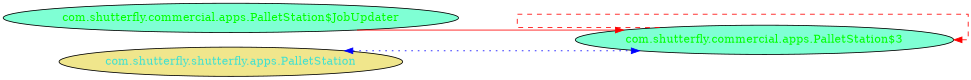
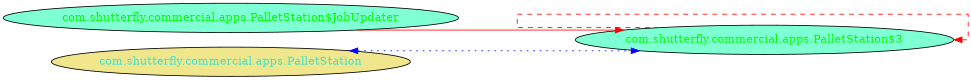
  digraph {
    concentrate=true
    rankdir=LR
    ranksep=2.0
    splines=ortho
    node [fontcolor=green style=filled fillcolor=aquamarine]
    edge [color=red]
    "com.shutterfly.commercial.apps.PalletStation$3"
    "com.shutterfly.commercial.apps.PalletStation$JobUpdater"
-   "com.shutterfly.commercial.apps.PalletStation" [fontcolor=turquoise fillcolor=khaki label="com.shutterfly.shutterfly.apps.PalletStation"]
+   "com.shutterfly.commercial.apps.PalletStation" [fontcolor=turquoise fillcolor=khaki]
    "com.shutterfly.commercial.apps.PalletStation$3" -> "com.shutterfly.commercial.apps.PalletStation$3" [style=dashed]
    "com.shutterfly.commercial.apps.PalletStation$JobUpdater" -> "com.shutterfly.commercial.apps.PalletStation$3" [style=solid]
    "com.shutterfly.commercial.apps.PalletStation" -> "com.shutterfly.commercial.apps.PalletStation$3" [dir=both color=blue style=dotted]
  }
